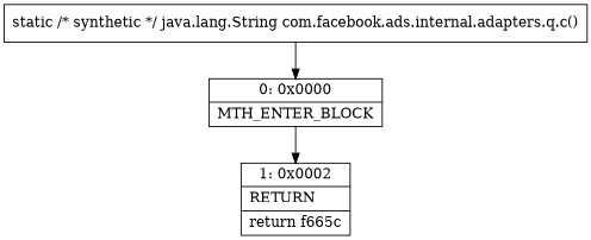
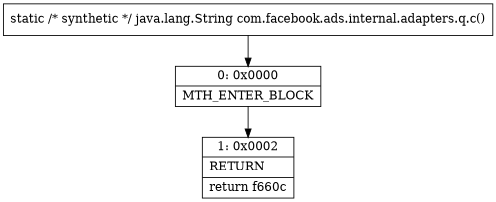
  digraph {
    node [shape=record]
    n1 [label="{0\:\ 0x0000|MTH_ENTER_BLOCK\l}"]
-   n2 [label="{1\:\ 0x0002|RETURN\l|return f665c\l}"]
+   n2 [label="{1\:\ 0x0002|RETURN\l|return f660c\l}"]
    n3 [label="{static \/* synthetic *\/ java.lang.String com.facebook.ads.internal.adapters.q.c() }"]
    n1 -> n2
    n3 -> n1
  }
